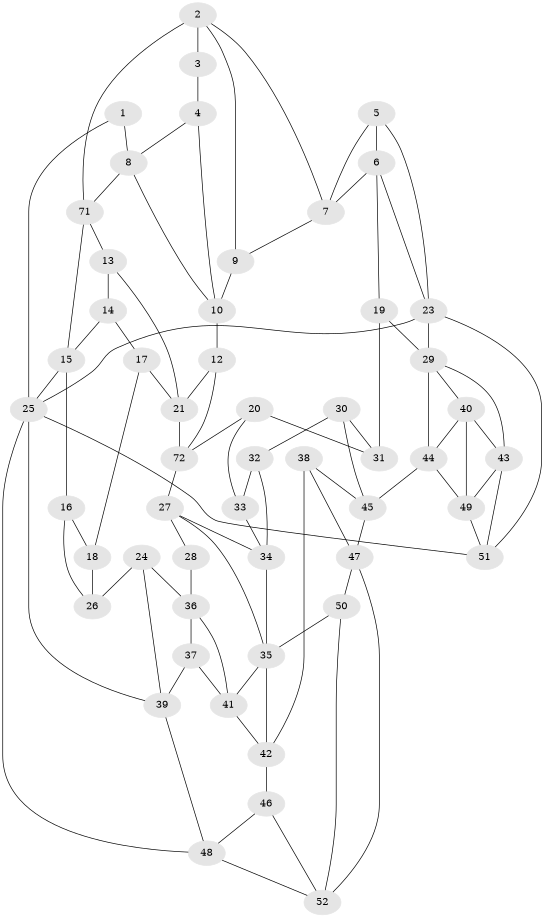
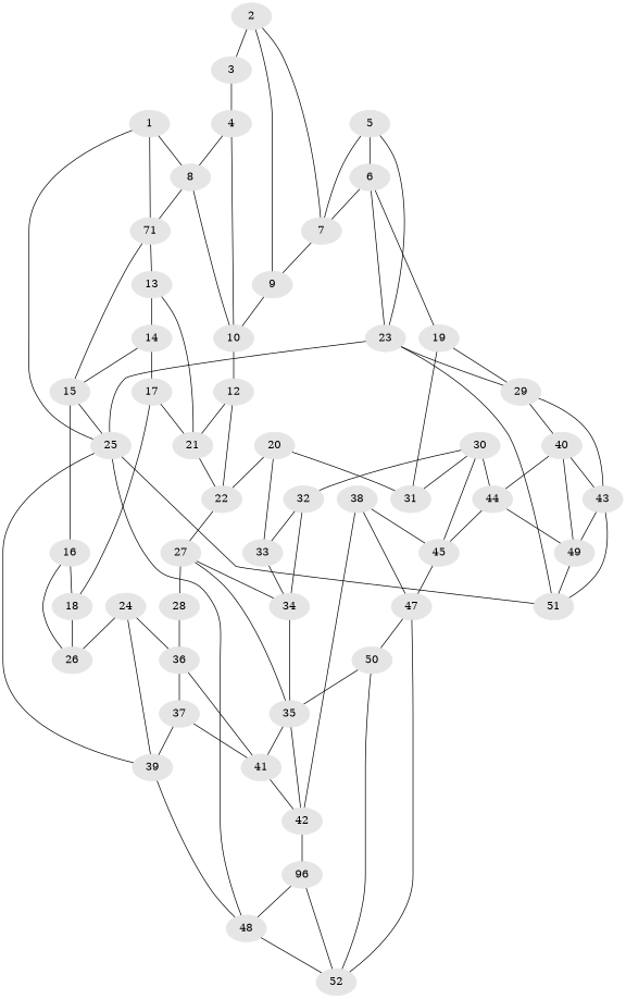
  graph {
    node [color=gray90 style=filled]
    edge [weight=1.0]
    1
    8
    n3 [label=71]
    25
    10
    13
    15
    51
    39
    48
    2
    3
    7
    9
    4
    12
    5
    6
    23
    19
    29
    31
    21
-   22 [label=72]
+   22
    14
    16
    27
    17
    18
    26
    40
    43
    20
    33
    34
    28
    35
    24
    36
    41
    37
    52
    42
    44
    49
    30
    32
    45
    47
-   46
+   46 [label=96]
    38
    50
    1 -- 8
-   2 -- n3
+   1 -- n3
    1 -- 25
    8 -- n3
    8 -- 10
    n3 -- 13
    n3 -- 15
    25 -- 51
    25 -- 39
    25 -- 48
    10 -- 12
    13 -- 21
    13 -- 14
    15 -- 25
    15 -- 16
    39 -- 48
    48 -- 52
    2 -- 3 [weight=2.0]
    2 -- 7
    2 -- 9
    3 -- 4 [weight=2.0]
    7 -- 9
    9 -- 10
    4 -- 8
    4 -- 10
    12 -- 21
    12 -- 22
    5 -- 7
    5 -- 6
    5 -- 23
    6 -- 7
    6 -- 23
    6 -- 19
    23 -- 25
    23 -- 51
    23 -- 29
    19 -- 29
    19 -- 31 [weight=2.0]
    29 -- 40
    29 -- 43
    21 -- 22
    22 -- 27
    14 -- 15
    14 -- 17
    16 -- 18
    16 -- 26
    27 -- 34
    27 -- 28
    27 -- 35
    17 -- 21
    17 -- 18
    18 -- 26
    40 -- 43
    40 -- 44
    40 -- 49
    43 -- 51
    43 -- 49
    20 -- 31
    20 -- 22
    20 -- 33
    33 -- 34 [weight=2.0]
    34 -- 35
    28 -- 36
    35 -- 41
    35 -- 42
    24 -- 39
    24 -- 26
    24 -- 36
    36 -- 41
    36 -- 37
    41 -- 42
    37 -- 39
    37 -- 41
    42 -- 46
    44 -- 49
    44 -- 45
    49 -- 51
    30 -- 31
-   29 -- 44
+   30 -- 44
    30 -- 32
    30 -- 45
    32 -- 33
    32 -- 34
    45 -- 47
    47 -- 52
    47 -- 50
    46 -- 48
    46 -- 52
    38 -- 42
    38 -- 45
    38 -- 47
    50 -- 35
    50 -- 52
  }
